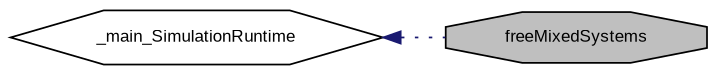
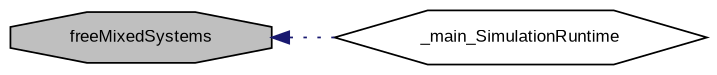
  digraph {
    rankdir=LR
    fontname="Liberation Sans"
    node [color=black fontname="Liberation Sans" fontsize=10 style=filled]
    n1 [fillcolor=grey75 fontcolor=black height=0.2 label=freeMixedSystems shape=octagon width=0.4]
    n2 [fillcolor=white height=0.2 label=_main_SimulationRuntime shape=hexagon width=0.4]
-   n2 -> n1 [color=midnightblue dir=back fontname="Liberation Sans" fontsize=10 labelfontname=Helvetica labelfontsize=10 style=dotted]
+   n1 -> n2 [color=midnightblue dir=back fontname="Liberation Sans" fontsize=10 labelfontname=Helvetica labelfontsize=10 style=dotted]
  }
